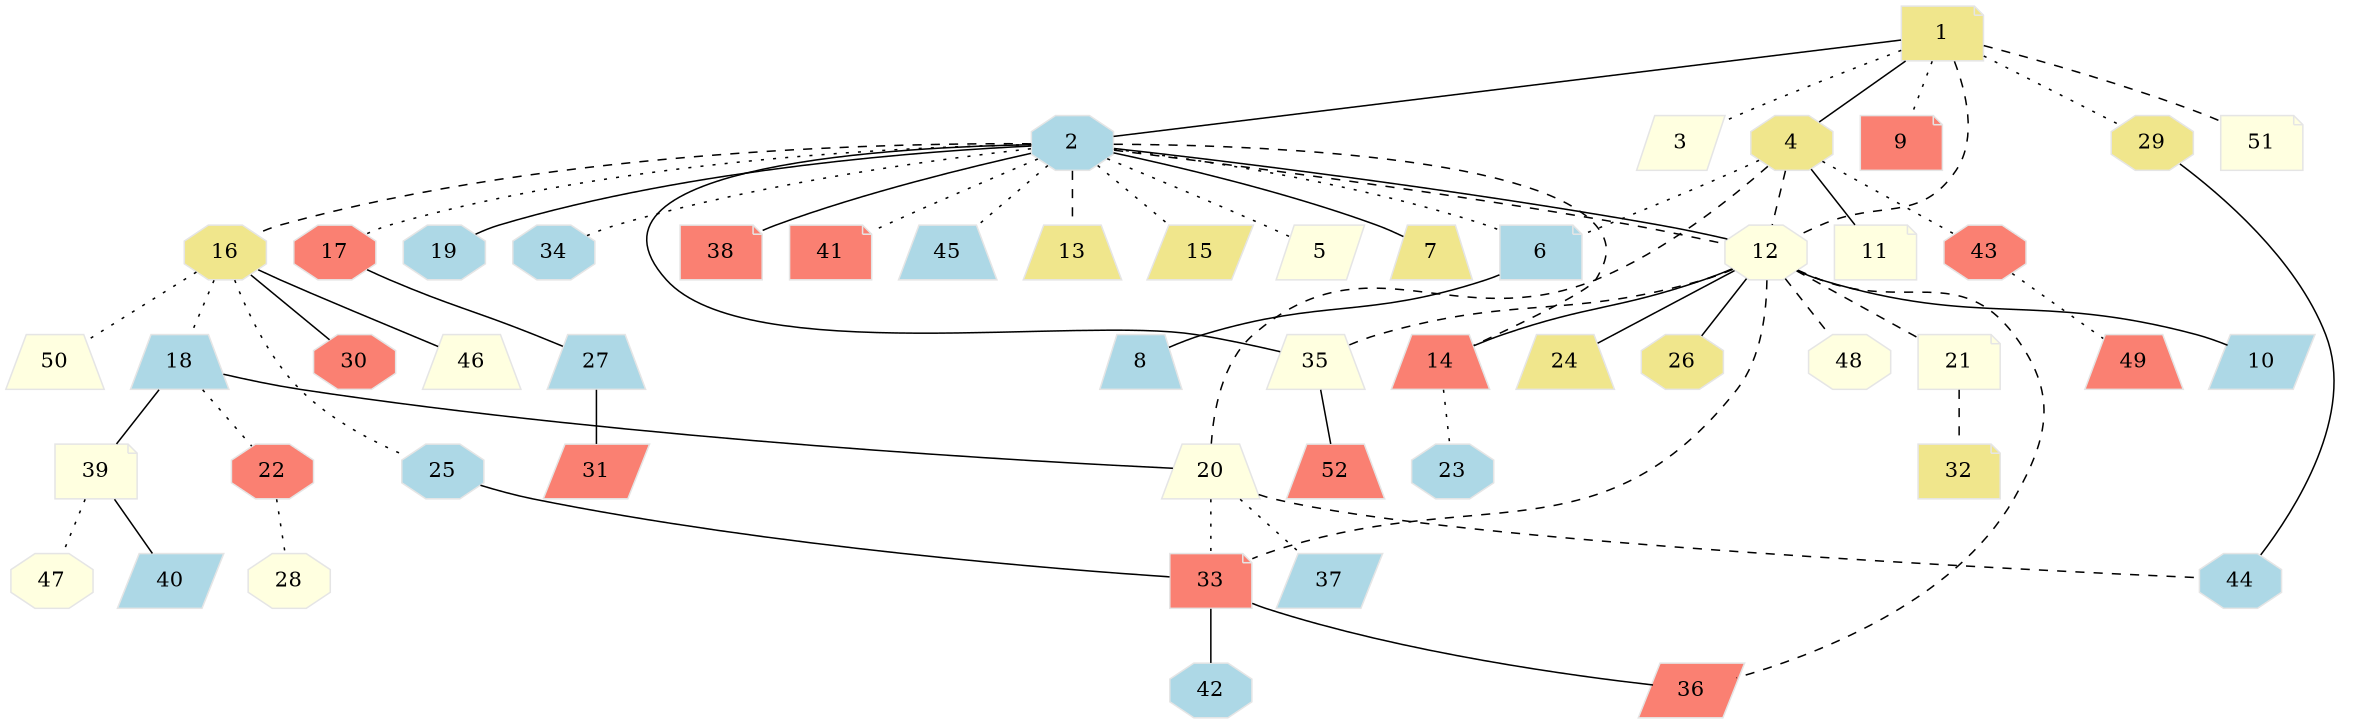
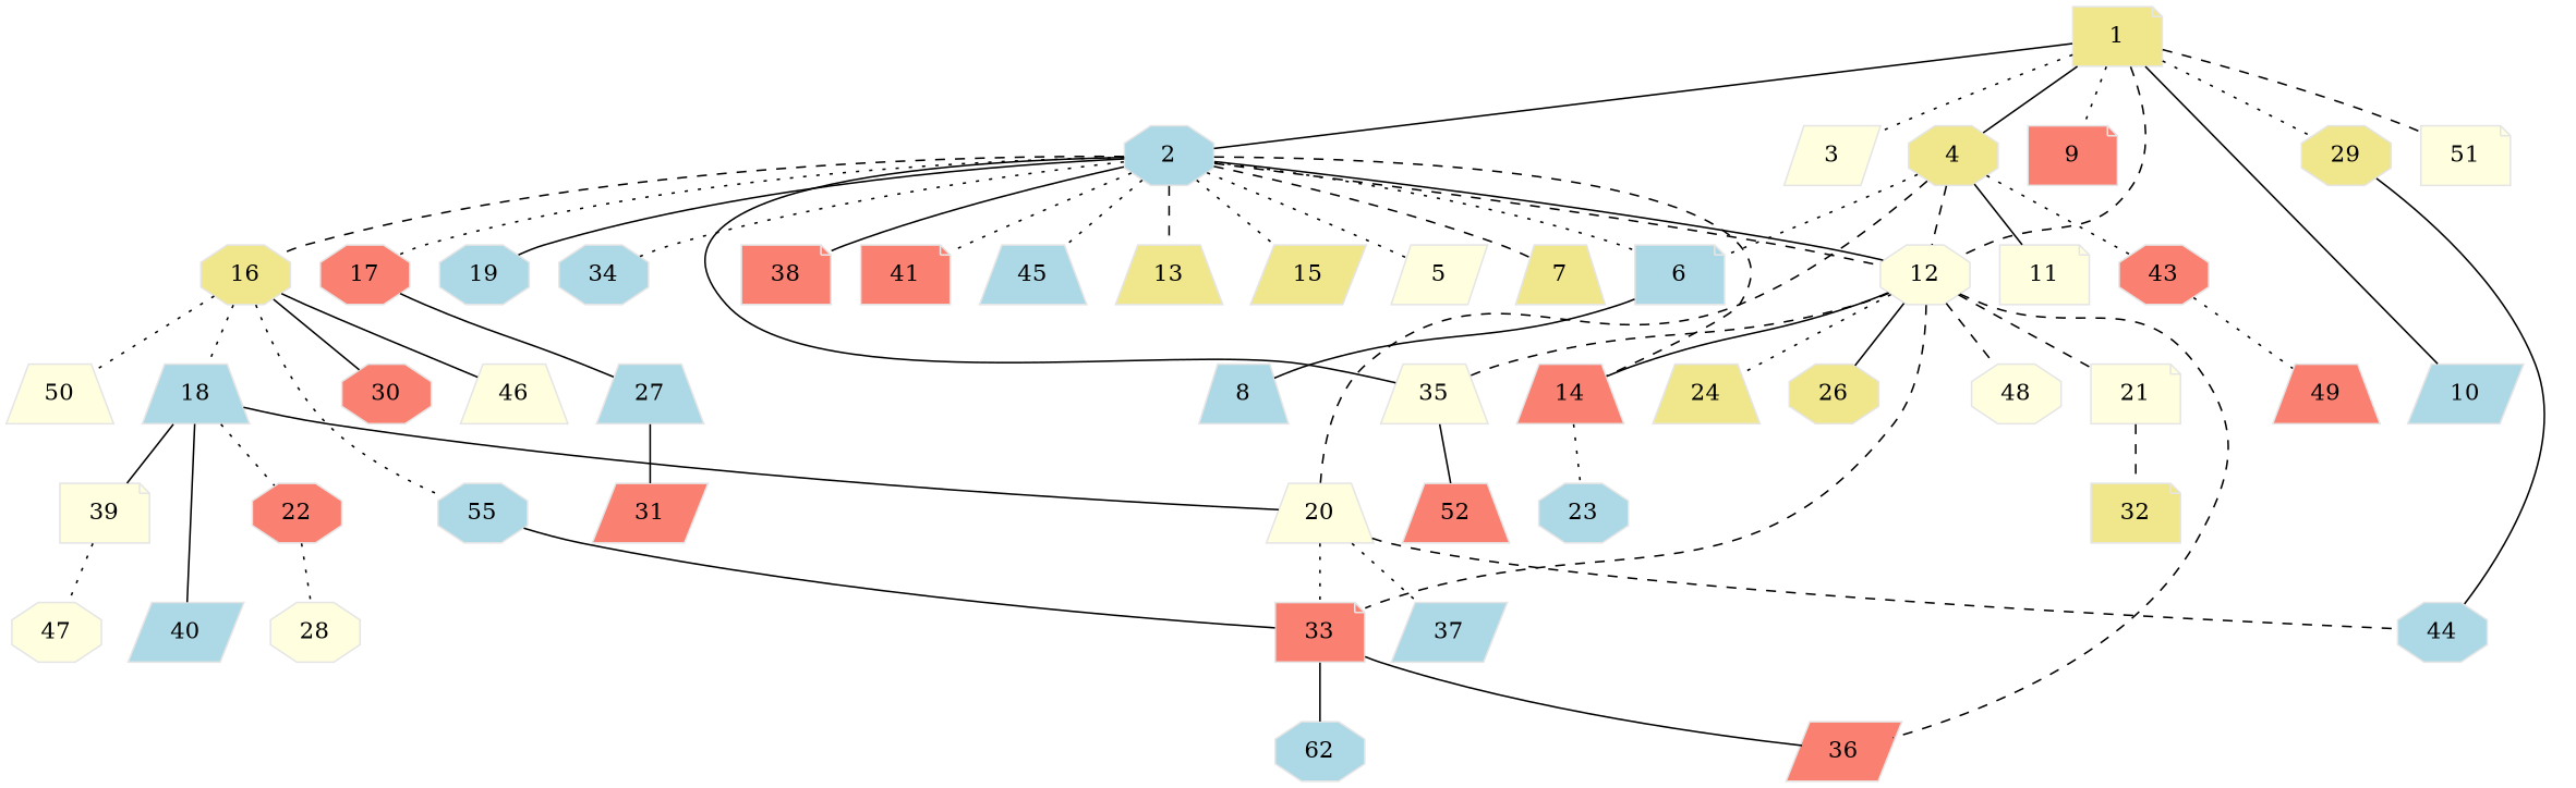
  graph {
    node [color=gray90 fillcolor=lightblue shape=octagon style=filled]
    edge [style=solid]
    1 [fillcolor=khaki shape=note]
    2
    3 [fillcolor=lightyellow shape=parallelogram]
    4 [fillcolor=khaki]
    9 [fillcolor=salmon shape=note]
    10 [shape=parallelogram]
    12 [fillcolor=lightyellow]
    29 [fillcolor=khaki]
    51 [fillcolor=lightyellow shape=note]
    5 [fillcolor=lightyellow shape=parallelogram]
    6 [shape=note]
    7 [fillcolor=khaki shape=trapezium]
    13 [fillcolor=khaki shape=trapezium]
    14 [fillcolor=salmon shape=trapezium]
    15 [fillcolor=khaki shape=parallelogram]
    16 [fillcolor=khaki]
    17 [fillcolor=salmon]
    19
    34
    35 [fillcolor=lightyellow shape=trapezium]
    38 [fillcolor=salmon shape=note]
    41 [fillcolor=salmon shape=note]
    45 [shape=trapezium]
    11 [fillcolor=lightyellow shape=note]
    20 [fillcolor=lightyellow shape=trapezium]
    43 [fillcolor=salmon]
    33 [fillcolor=salmon shape=note]
    21 [fillcolor=lightyellow shape=note]
    24 [fillcolor=khaki shape=trapezium]
    26 [fillcolor=khaki]
    36 [fillcolor=salmon shape=parallelogram]
    48 [fillcolor=lightyellow]
    44
    8 [shape=trapezium]
    23
    18 [shape=trapezium]
-   25
+   25 [label=55]
    30 [fillcolor=salmon]
    46 [fillcolor=lightyellow shape=trapezium]
    50 [fillcolor=lightyellow shape=trapezium]
    27 [shape=trapezium]
-   42
+   42 [label=62]
    52 [fillcolor=salmon shape=trapezium]
    37 [shape=parallelogram]
    49 [fillcolor=salmon shape=trapezium]
    22 [fillcolor=salmon]
    39 [fillcolor=lightyellow shape=note]
    32 [fillcolor=khaki shape=note]
    31 [fillcolor=salmon shape=parallelogram]
    28 [fillcolor=lightyellow]
    40 [shape=parallelogram]
    47 [fillcolor=lightyellow]
    1 -- 2
    1 -- 3 [style=dotted]
    1 -- 4
    1 -- 9 [style=dotted]
-   12 -- 10
+   1 -- 10
    1 -- 12 [style=dashed]
    1 -- 29 [style=dotted]
    1 -- 51 [style=dashed]
    2 -- 12 [style=dashed]
    2 -- 12
    2 -- 5 [style=dotted]
    2 -- 6 [style=dotted]
-   2 -- 7
+   2 -- 7 [style=dashed]
    2 -- 13 [style=dashed]
    2 -- 14 [style=dashed]
    2 -- 15 [style=dotted]
    2 -- 16 [style=dashed]
    2 -- 17 [style=dotted]
    2 -- 19
    2 -- 34 [style=dotted]
    2 -- 35
    2 -- 38
    2 -- 41 [style=dotted]
    2 -- 45 [style=dotted]
    4 -- 12 [style=dashed]
    4 -- 6 [style=dotted]
    4 -- 11
    4 -- 20 [style=dashed]
    4 -- 43 [style=dotted]
    12 -- 14
    12 -- 35 [style=dashed]
    12 -- 33 [style=dashed]
    12 -- 21 [style=dashed]
-   12 -- 24
+   12 -- 24 [style=dotted]
    12 -- 26
    12 -- 36 [style=dashed]
    12 -- 48 [style=dashed]
    29 -- 44
    6 -- 8
    14 -- 23 [style=dotted]
    16 -- 18 [style=dotted]
    16 -- 25 [style=dotted]
    16 -- 30
    16 -- 46
    16 -- 50 [style=dotted]
    17 -- 27
    35 -- 52
    20 -- 33 [style=dotted]
    20 -- 44 [style=dashed]
    20 -- 37 [style=dotted]
    43 -- 49 [style=dotted]
    33 -- 36
    33 -- 42
    21 -- 32 [style=dashed]
    18 -- 20
    18 -- 22 [style=dotted]
    18 -- 39
    25 -- 33
    27 -- 31
    22 -- 28 [style=dotted]
-   39 -- 40
+   18 -- 40
    39 -- 47 [style=dotted]
  }
